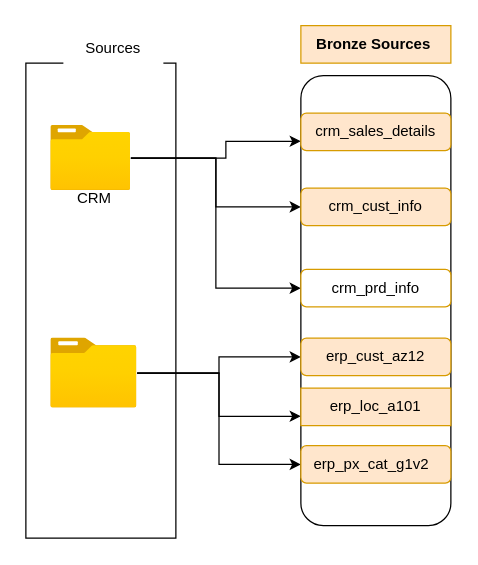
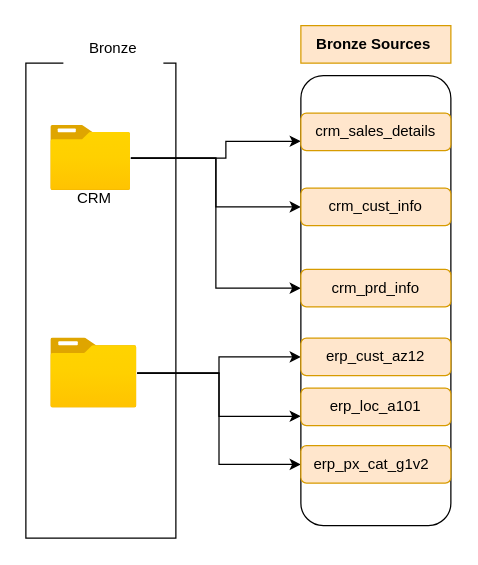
  <mxCell id="0" />
  <mxCell id="1" parent="0" />
  <mxCell id="2" value="" style="rounded=0;whiteSpace=wrap;html=1;" parent="1" vertex="1"><mxGeometry x="20" y="50" width="120" height="380" as="geometry" /></mxCell>
- <mxCell id="3" value="Sources&lt;div&gt;&lt;br&gt;&lt;/div&gt;" style="rounded=0;whiteSpace=wrap;html=1;strokeColor=none;" parent="1" vertex="1"><mxGeometry x="50" y="20" width="80" height="50" as="geometry" /></mxCell>
+ <mxCell id="3" value="Bronze&lt;div&gt;&lt;br&gt;&lt;/div&gt;" style="rounded=0;whiteSpace=wrap;html=1;strokeColor=none;" parent="1" vertex="1"><mxGeometry x="50" y="20" width="80" height="50" as="geometry" /></mxCell>
  <mxCell id="4" style="edgeStyle=orthogonalEdgeStyle;rounded=0;orthogonalLoop=1;jettySize=auto;html=1;entryX=0;entryY=0.75;entryDx=0;entryDy=0;" parent="1" source="7" target="15" edge="1"><mxGeometry relative="1" as="geometry"><Array as="points"><mxPoint x="180" y="126" /><mxPoint x="180" y="113" /></Array></mxGeometry></mxCell>
  <mxCell id="5" style="edgeStyle=orthogonalEdgeStyle;rounded=0;orthogonalLoop=1;jettySize=auto;html=1;entryX=0;entryY=0.5;entryDx=0;entryDy=0;" parent="1" source="7" target="17" edge="1"><mxGeometry relative="1" as="geometry" /></mxCell>
  <mxCell id="6" style="edgeStyle=orthogonalEdgeStyle;rounded=0;orthogonalLoop=1;jettySize=auto;html=1;entryX=0;entryY=0.5;entryDx=0;entryDy=0;" parent="1" source="7" target="16" edge="1"><mxGeometry relative="1" as="geometry" /></mxCell>
  <mxCell id="7" value="" style="image;aspect=fixed;html=1;points=[];align=center;fontSize=12;image=img/lib/azure2/general/Folder_Blank.svg;" parent="1" vertex="1"><mxGeometry x="40" y="100" width="64" height="51.94" as="geometry" /></mxCell>
  <mxCell id="8" style="edgeStyle=orthogonalEdgeStyle;rounded=0;orthogonalLoop=1;jettySize=auto;html=1;entryX=0;entryY=0.75;entryDx=0;entryDy=0;" parent="1" source="11" target="20" edge="1"><mxGeometry relative="1" as="geometry" /></mxCell>
  <mxCell id="9" style="edgeStyle=orthogonalEdgeStyle;rounded=0;orthogonalLoop=1;jettySize=auto;html=1;entryX=0;entryY=0.5;entryDx=0;entryDy=0;" parent="1" source="11" target="18" edge="1"><mxGeometry relative="1" as="geometry" /></mxCell>
  <mxCell id="10" style="edgeStyle=orthogonalEdgeStyle;rounded=0;orthogonalLoop=1;jettySize=auto;html=1;entryX=0;entryY=0.5;entryDx=0;entryDy=0;" parent="1" source="11" target="19" edge="1"><mxGeometry relative="1" as="geometry" /></mxCell>
  <mxCell id="11" value="" style="image;aspect=fixed;html=1;points=[];align=center;fontSize=12;image=img/lib/azure2/general/Folder_Blank.svg;" parent="1" vertex="1"><mxGeometry x="40" y="270" width="69" height="56.0" as="geometry" /></mxCell>
  <mxCell id="12" value="CRM&lt;div&gt;&lt;br&gt;&lt;/div&gt;" style="text;html=1;whiteSpace=wrap;strokeColor=none;fillColor=none;align=center;verticalAlign=middle;rounded=0;" parent="1" vertex="1"><mxGeometry x="44.5" y="150" width="60" height="30" as="geometry" /></mxCell>
  <mxCell id="13" value="&lt;b&gt;Bronze Sources&amp;nbsp;&lt;/b&gt;" style="rounded=0;whiteSpace=wrap;html=1;fillColor=#ffe6cc;strokeColor=#d79b00;" parent="1" vertex="1"><mxGeometry x="240" y="20" width="120" height="30" as="geometry" /></mxCell>
  <mxCell id="14" value="" style="rounded=1;whiteSpace=wrap;html=1;" parent="1" vertex="1"><mxGeometry x="240" y="60" width="120" height="360" as="geometry" /></mxCell>
  <mxCell id="15" value="crm_sales_details" style="rounded=1;whiteSpace=wrap;html=1;fillColor=#ffe6cc;strokeColor=#d79b00;" parent="1" vertex="1"><mxGeometry x="240" y="90" width="120" height="30" as="geometry" /></mxCell>
  <mxCell id="16" value="crm_cust_info" style="rounded=1;whiteSpace=wrap;html=1;fillColor=#ffe6cc;strokeColor=#d79b00;" parent="1" vertex="1"><mxGeometry x="240" y="150" width="120" height="30" as="geometry" /></mxCell>
- <mxCell id="17" value="crm_prd_info" style="rounded=1;whiteSpace=wrap;html=1;fillColor=#ffffff;strokeColor=#d79b00;" parent="1" vertex="1"><mxGeometry x="240" y="215" width="120" height="30" as="geometry" /></mxCell>
+ <mxCell id="17" value="crm_prd_info" style="rounded=1;whiteSpace=wrap;html=1;fillColor=#ffe6cc;strokeColor=#d79b00;" parent="1" vertex="1"><mxGeometry x="240" y="215" width="120" height="30" as="geometry" /></mxCell>
  <mxCell id="18" value="erp_cust_az12" style="rounded=1;whiteSpace=wrap;html=1;fillColor=#ffe6cc;strokeColor=#d79b00;" parent="1" vertex="1"><mxGeometry x="240" y="270" width="120" height="30" as="geometry" /></mxCell>
  <mxCell id="19" value="erp_px_cat_g1v2&amp;nbsp;&amp;nbsp;" style="rounded=1;whiteSpace=wrap;html=1;fillColor=#ffe6cc;strokeColor=#d79b00;" parent="1" vertex="1"><mxGeometry x="240" y="356" width="120" height="30" as="geometry" /></mxCell>
- <mxCell id="20" value="erp_loc_a101" style="whiteSpace=wrap;html=1;fillColor=#ffe6cc;strokeColor=#d79b00;rounded=0;" parent="1" vertex="1"><mxGeometry x="240" y="310" width="120" height="30" as="geometry" /></mxCell>
+ <mxCell id="20" value="erp_loc_a101" style="rounded=1;whiteSpace=wrap;html=1;fillColor=#ffe6cc;strokeColor=#d79b00;" parent="1" vertex="1"><mxGeometry x="240" y="310" width="120" height="30" as="geometry" /></mxCell>
